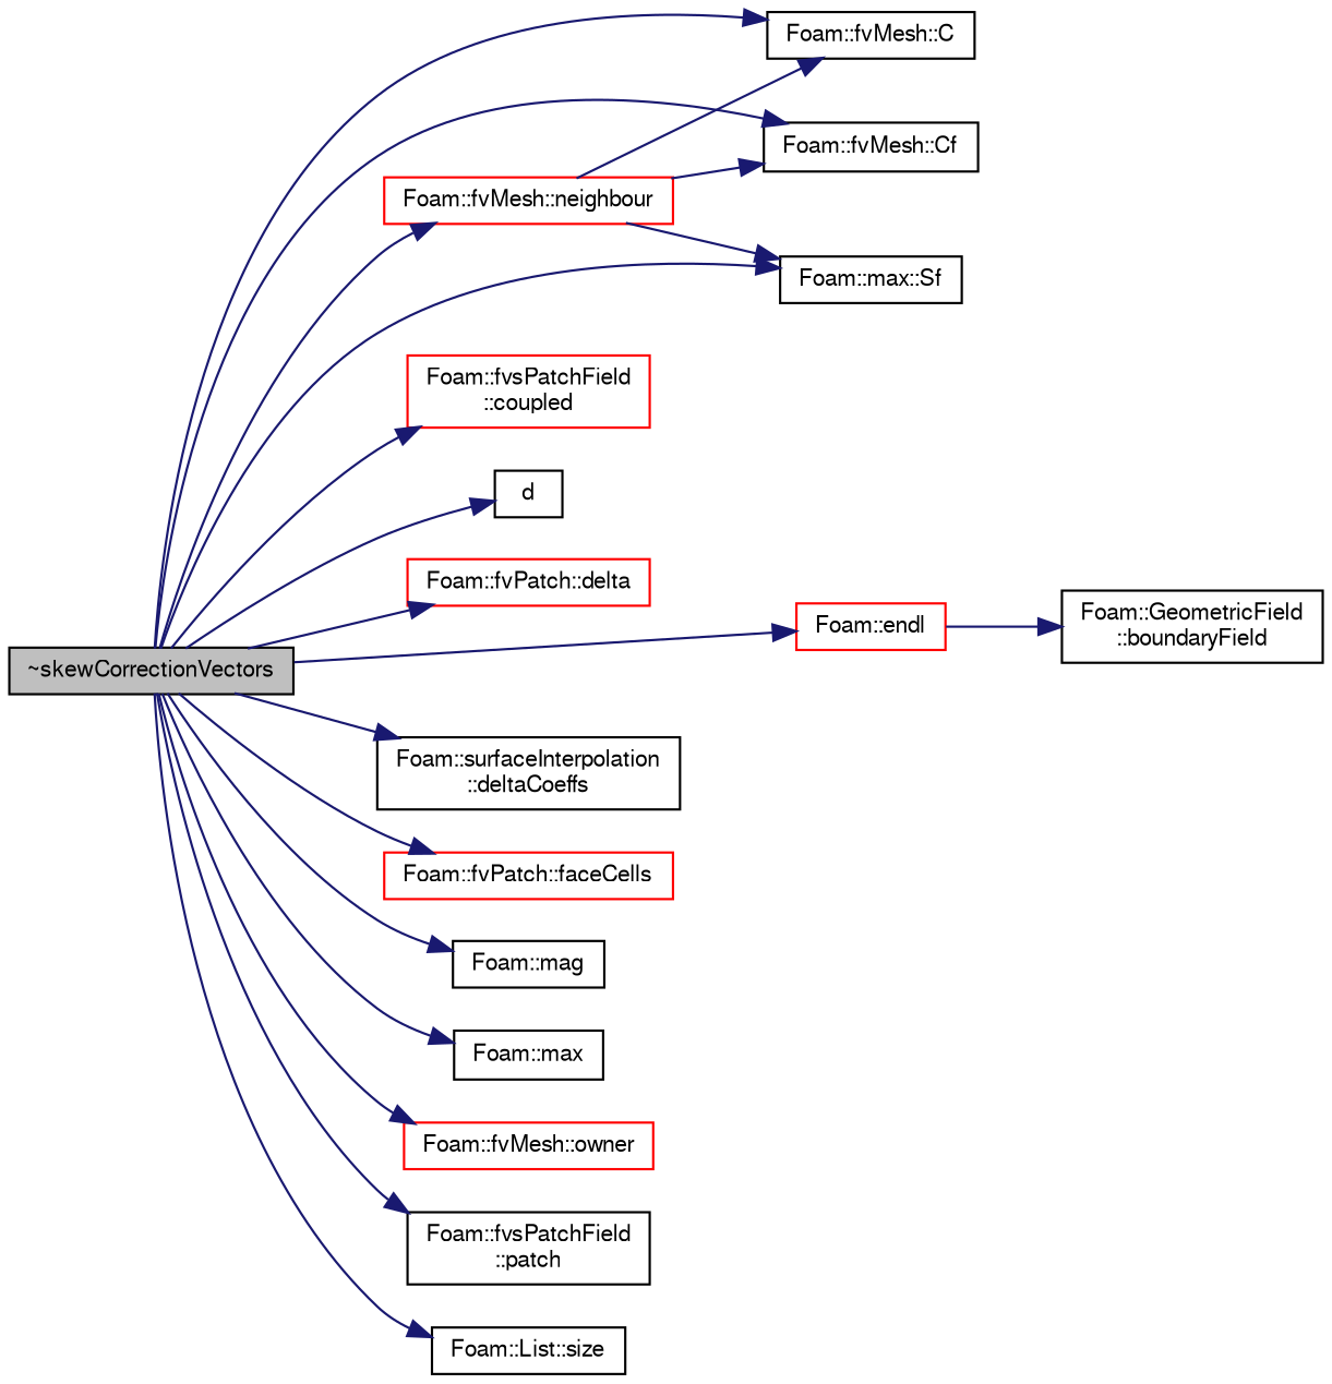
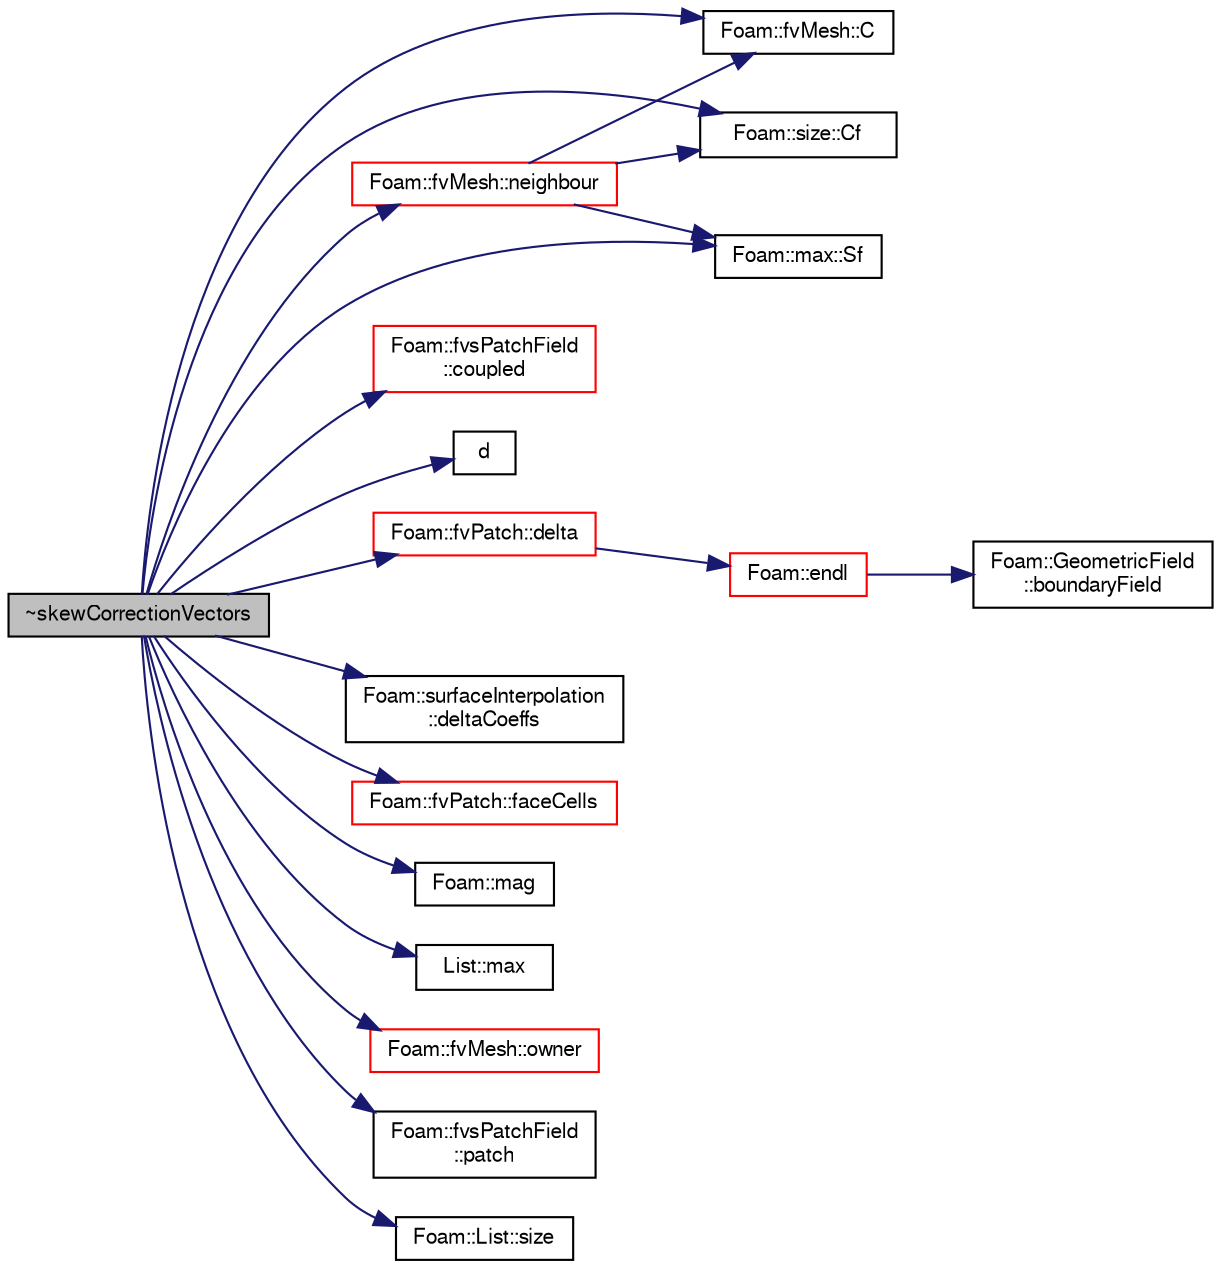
  digraph {
    rankdir=LR
    node [color=black fontname=FreeSans fontsize=10 shape=record]
    edge [color=midnightblue fontname=FreeSans fontsize=10 labelfontname=FreeSans labelfontsize=10 style=solid]
    n1 [fillcolor=grey75 fontcolor=black height=0.2 label="~skewCorrectionVectors" style=filled width=0.4]
    n2 [height=0.2 label="Foam::fvMesh::C" width=0.4]
-   n3 [height=0.2 label="Foam::fvMesh::Cf" width=0.4]
+   n3 [height=0.2 label="Foam::size::Cf" width=0.4]
    n4 [color=red height=0.2 label="Foam::fvsPatchField\l::coupled" width=0.4]
    n5 [height=0.2 label=d width=0.4]
    n6 [color=red height=0.2 label="Foam::fvPatch::delta" width=0.4]
    n7 [height=0.2 label="Foam::surfaceInterpolation\l::deltaCoeffs" width=0.4]
    n8 [color=red height=0.2 label="Foam::endl" width=0.4]
    n9 [color=red height=0.2 label="Foam::fvPatch::faceCells" width=0.4]
    n10 [height=0.2 label="Foam::mag" width=0.4]
-   n11 [height=0.2 label="Foam::max" width=0.4]
+   n11 [height=0.2 label="List::max" width=0.4]
    n12 [color=red height=0.2 label="Foam::fvMesh::neighbour" width=0.4]
    n13 [height=0.2 label="Foam::max::Sf" width=0.4]
    n14 [color=red height=0.2 label="Foam::fvMesh::owner" width=0.4]
    n15 [height=0.2 label="Foam::fvsPatchField\l::patch" width=0.4]
    n16 [height=0.2 label="Foam::List::size" width=0.4]
    n17 [height=0.2 label="Foam::GeometricField\l::boundaryField" width=0.4]
    n1 -> n2
    n1 -> n3
    n1 -> n4
    n1 -> n5
    n1 -> n6
    n1 -> n7
-   n1 -> n8
+   n6 -> n8
    n1 -> n9
    n1 -> n10
    n1 -> n11
    n1 -> n12
    n1 -> n13
    n1 -> n14
    n1 -> n15
    n1 -> n16
    n8 -> n17
    n12 -> n2
    n12 -> n3
    n12 -> n13
  }
